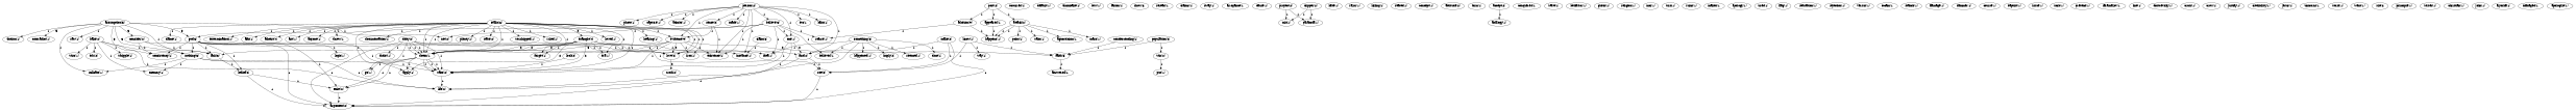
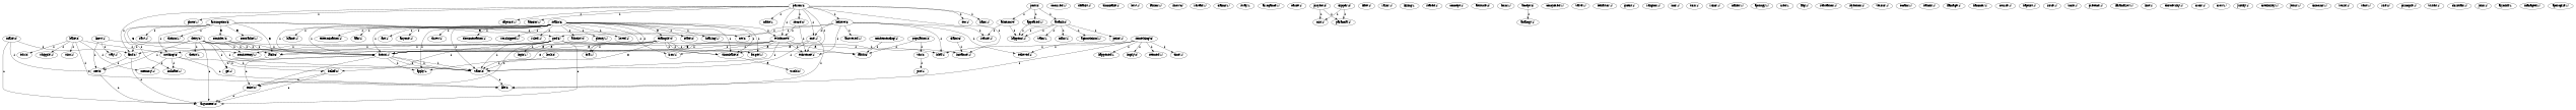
  digraph {
    n1 [label="assumption(5)"]
    n2 [label="contradict(1)"]
    n3 [label="consider(2)"]
    n4 [label="god(5)"]
    n5 [label="saw(1)"]
    n6 [label="consistency(1)"]
    n7 [label="net(2)"]
    n8 [label="lack(3)"]
    n9 [label="nothing(3)"]
    n10 [label="indicate(1)"]
    n11 [label="theism(1)"]
    n12 [label="instance(1)"]
    n13 [label="want(2)"]
    n14 [label="argument(2)"]
    n15 [label="idea(1)"]
    n16 [label="logic(1)"]
    n17 [label="belief(2)"]
    n18 [label="exist(2)"]
    n19 [label="memory(1)"]
    n20 [label="life(2)"]
    n21 [label="made(1)"]
    n22 [label="occurred(1)"]
    n23 [label="stalin(6)"]
    n24 [label="fist(1)"]
    n25 [label="anyone(1)"]
    n26 [label="example(4)"]
    n27 [label="threw(1)"]
    n28 [label="documentation(1)"]
    n29 [label="era(1)"]
-   n30 [label="love(2)"]
+   n30 [label="timmbake(2)"]
    n31 [label="state(2)"]
    n32 [label="doesn(1)"]
    n33 [label="worshipped(1)"]
    n34 [label="ruled(1)"]
    n35 [label="atheist(4)"]
    n36 [label="evidence(9)"]
    n37 [label="plenty(1)"]
    n38 [label="loved(1)"]
    n39 [label="apply(1)"]
    n40 [label="hearing(1)"]
    n41 [label="forget(1)"]
    n42 [label="iron(1)"]
    n43 [label="blame(1)"]
    n44 [label="extermination(1)"]
    n45 [label="afix(1)"]
    n46 [label="truth(2)"]
    n47 [label="go(1)"]
    n48 [label="faith(5)"]
    n49 [label="existence(1)"]
    n50 [label="population(2)"]
    n51 [label="win(2)"]
    n52 [label="put(1)"]
    n53 [label="default(1)"]
    n54 [label="timmbake(1)"]
    n55 [label="btw(1)"]
    n56 [label="fasion(1)"]
    n57 [label="claim(3)"]
    n58 [label="show(3)"]
    n59 [label="deity(2)"]
    n60 [label="theist(1)"]
    n61 [label="find(2)"]
    n62 [label="see(3)"]
    n63 [label="reread(1)"]
    n64 [label="claims(1)"]
    n65 [label="sway(1)"]
    n66 [label="arrogance(1)"]
    n67 [label="cause(1)"]
    n68 [label="person(2)"]
    n69 [label="believe(3)"]
    n70 [label="etc(1)"]
    n71 [label="hasn(1)"]
    n72 [label="sense(2)"]
    n73 [label="photo(1)"]
    n74 [label="capture(1)"]
    n75 [label="admits(1)"]
    n76 [label="one(1)"]
    n77 [label="believed(1)"]
    n78 [label="answered(1)"]
    n79 [label="refuse(1)"]
    n80 [label="project(2)"]
    n81 [label="mix(1)"]
    n82 [label="paranoia(1)"]
    n83 [label="hate(1)"]
    n84 [label="razor(1)"]
    n85 [label="killing(1)"]
    n86 [label="bake(2)"]
    n87 [label="whipple(1)"]
    n88 [label="wisc(1)"]
    n89 [label="edu(2)"]
    n90 [label="stated(1)"]
    n91 [label="concept(1)"]
    n92 [label="attack(2)"]
    n93 [label="agnosticism(1)"]
    n94 [label="mass(1)"]
    n95 [label="point(1)"]
    n96 [label="wasn(1)"]
    n97 [label="happens(1)"]
    n98 [label="attitude(2)"]
    n99 [label="form(1)"]
    n100 [label="accept(2)"]
    n101 [label="analogy(1)"]
    n102 [label="conquered(1)"]
    n103 [label="wave(1)"]
    n104 [label="behavior(1)"]
    n105 [label="something(3)"]
    n106 [label="happened(1)"]
    n107 [label="imply(2)"]
    n108 [label="seemed(1)"]
    n109 [label="time(1)"]
    n110 [label="guess(1)"]
    n111 [label="know(1)"]
    n112 [label="way(1)"]
    n113 [label="religion(1)"]
    n114 [label="mcl(1)"]
    n115 [label="turn(1)"]
    n116 [label="ruins(1)"]
    n117 [label="makes(1)"]
    n118 [label="apology(1)"]
    n119 [label="used(1)"]
    n120 [label="flag(1)"]
    n121 [label="refutation(1)"]
    n122 [label="post(2)"]
    n123 [label="appeared(1)"]
    n124 [label="atheism(9)"]
    n125 [label="rejection(1)"]
    n126 [label="versus(1)"]
    n127 [label="occam(1)"]
    n128 [label="stands(1)"]
    n129 [label="flamage(1)"]
    n130 [label="hammer(1)"]
    n131 [label="course(1)"]
    n132 [label="make(2)"]
    n133 [label="baptist(1)"]
    n134 [label="issue(1)"]
    n135 [label="ucsb(1)"]
    n136 [label="clipper(2)"]
    n137 [label="pretend(1)"]
    n138 [label="karamazov(1)"]
    n139 [label="line(1)"]
    n140 [label="dostoevsky(1)"]
    n141 [label="condescending(1)"]
    n142 [label="cross(1)"]
    n143 [label="crow(1)"]
    n144 [label="justify(1)"]
    n145 [label="credibility(1)"]
    n146 [label="jesus(1)"]
    n147 [label="unicorns(1)"]
    n148 [label="world(1)"]
    n149 [label="went(1)"]
    n150 [label="rule(2)"]
    n151 [label="look(2)"]
    n152 [label="principle(1)"]
    n153 [label="writes(1)"]
    n154 [label="christian(1)"]
    n155 [label="john(1)"]
    n156 [label="alyosha(1)"]
    n157 [label="managed(1)"]
    n158 [label="apologize(1)"]
    n1 -> n2 [label=3]
    n1 -> n3 [label=3]
    n1 -> n4 [label=3]
    n1 -> n5 [label=1]
    n1 -> n6 [label=3]
    n1 -> n7 [label=1]
    n1 -> n8 [label=3]
    n1 -> n9 [label=1]
    n1 -> n10 [label=1]
    n1 -> n11 [label=1]
    n3 -> n6 [label=1]
    n3 -> n8 [label=1]
    n3 -> n12 [label=1]
    n4 -> n6 [label=1]
    n4 -> n8 [label=1]
    n4 -> n9 [label=1]
    n4 -> n13 [label=1]
    n4 -> n14 [label=1]
    n4 -> n15 [label=1]
    n4 -> n16 [label=1]
    n4 -> n17 [label=1]
    n4 -> n18 [label=1]
    n8 -> n17 [label=1]
    n9 -> n10 [label=1]
    n9 -> n13 [label=1]
    n9 -> n19 [label=1]
    n9 -> n20 [label=1]
    n13 -> n20 [label=1]
    n17 -> n14 [label=1]
    n17 -> n18 [label=1]
    n18 -> n14 [label=1]
    n23 -> n13 [label=1]
    n23 -> n24 [label=1]
    n23 -> n25 [label=1]
    n23 -> n26 [label=2]
    n23 -> n27 [label=1]
    n23 -> n28 [label=1]
    n23 -> n29 [label=1]
    n23 -> n30 [label=1]
    n23 -> n30 [label=1]
    n23 -> n31 [label=1]
    n23 -> n32 [label=1]
    n23 -> n32 [label=1]
    n23 -> n32 [label=1]
    n23 -> n33 [label=1]
    n23 -> n34 [label=1]
    n23 -> n35 [label=1]
    n23 -> n36 [label=1]
    n23 -> n37 [label=1]
    n23 -> n38 [label=1]
    n23 -> n39 [label=1]
    n23 -> n40 [label=1]
    n23 -> n41 [label=1]
    n23 -> n42 [label=1]
    n23 -> n43 [label=1]
    n23 -> n44 [label=1]
    n23 -> n45 [label=1]
    n26 -> n13 [label=2]
    n26 -> n29 [label=1]
    n26 -> n30 [label=1]
    n26 -> n30 [label=1]
    n26 -> n32 [label=2]
    n26 -> n32 [label=2]
    n26 -> n32 [label=2]
    n26 -> n39 [label=2]
    n26 -> n41 [label=1]
    n30 -> n46 [label=2]
    n32 -> n13 [label=1]
    n32 -> n13 [label=1]
    n32 -> n13 [label=1]
    n32 -> n18 [label=1]
    n32 -> n18 [label=1]
    n32 -> n39 [label=1]
    n32 -> n47 [label=1]
    n36 -> n8 [label=3]
    n36 -> n13 [label=1]
    n36 -> n30 [label=2]
    n36 -> n32 [label=1]
    n36 -> n32 [label=1]
    n36 -> n42 [label=1]
    n36 -> n48 [label=2]
    n36 -> n49 [label=1]
    n50 -> n48 [label=1]
    n50 -> n51 [label=1]
    n51 -> n52 [label=1]
    n57 -> n12 [label=1]
    n59 -> n13 [label=1]
    n59 -> n14 [label=1]
    n59 -> n32 [label=1]
    n59 -> n32 [label=1]
    n59 -> n32 [label=1]
    n59 -> n47 [label=1]
    n59 -> n60 [label=1]
    n59 -> n61 [label=1]
    n59 -> n62 [label=1]
    n61 -> n14 [label=1]
    n61 -> n62 [label=1]
    n62 -> n14 [label=1]
    n68 -> n12 [label=1]
    n68 -> n21 [label=1]
    n68 -> n36 [label=1]
    n68 -> n49 [label=1]
    n68 -> n61 [label=1]
    n68 -> n69 [label=1]
    n68 -> n70 [label=1]
    n68 -> n71 [label=1]
    n68 -> n72 [label=1]
    n68 -> n73 [label=1]
    n68 -> n74 [label=1]
    n68 -> n75 [label=1]
    n68 -> n76 [label=1]
    n69 -> n4 [label=1]
    n69 -> n7 [label=1]
    n69 -> n15 [label=1]
    n69 -> n49 [label=1]
    n69 -> n76 [label=1]
    n69 -> n77 [label=1]
-   n48 -> n78 [label=1]
+   n69 -> n78 [label=1]
    n69 -> n79 [label=1]
    n72 -> n36 [label=1]
    n72 -> n49 [label=1]
    n76 -> n13 [label=1]
    n76 -> n20 [label=1]
    n76 -> n61 [label=2]
    n80 -> n81 [label=1]
    n80 -> n82 [label=1]
    n86 -> n9 [label=1]
    n86 -> n19 [label=1]
    n86 -> n20 [label=1]
    n86 -> n87 [label=1]
    n86 -> n88 [label=1]
    n86 -> n89 [label=1]
    n92 -> n93 [label=1]
    n92 -> n94 [label=1]
    n92 -> n95 [label=1]
    n92 -> n96 [label=1]
    n92 -> n97 [label=1]
    n92 -> n97 [label=1]
    n100 -> n101 [label=1]
    n105 -> n15 [label=1]
    n105 -> n20 [label=1]
    n105 -> n77 [label=1]
    n105 -> n106 [label=1]
    n105 -> n107 [label=1]
    n105 -> n108 [label=1]
    n105 -> n109 [label=1]
    n111 -> n48 [label=1]
    n111 -> n62 [label=1]
    n111 -> n112 [label=1]
    n122 -> n92 [label=1]
    n122 -> n123 [label=1]
    n122 -> n124 [label=1]
    n123 -> n97 [label=1]
    n124 -> n79 [label=1]
    n124 -> n97 [label=1]
    n132 -> n14 [label=1]
    n132 -> n61 [label=1]
    n132 -> n62 [label=1]
    n136 -> n81 [label=1]
    n136 -> n82 [label=1]
    n141 -> n48 [label=1]
    n151 -> n13 [label=1]
  }
